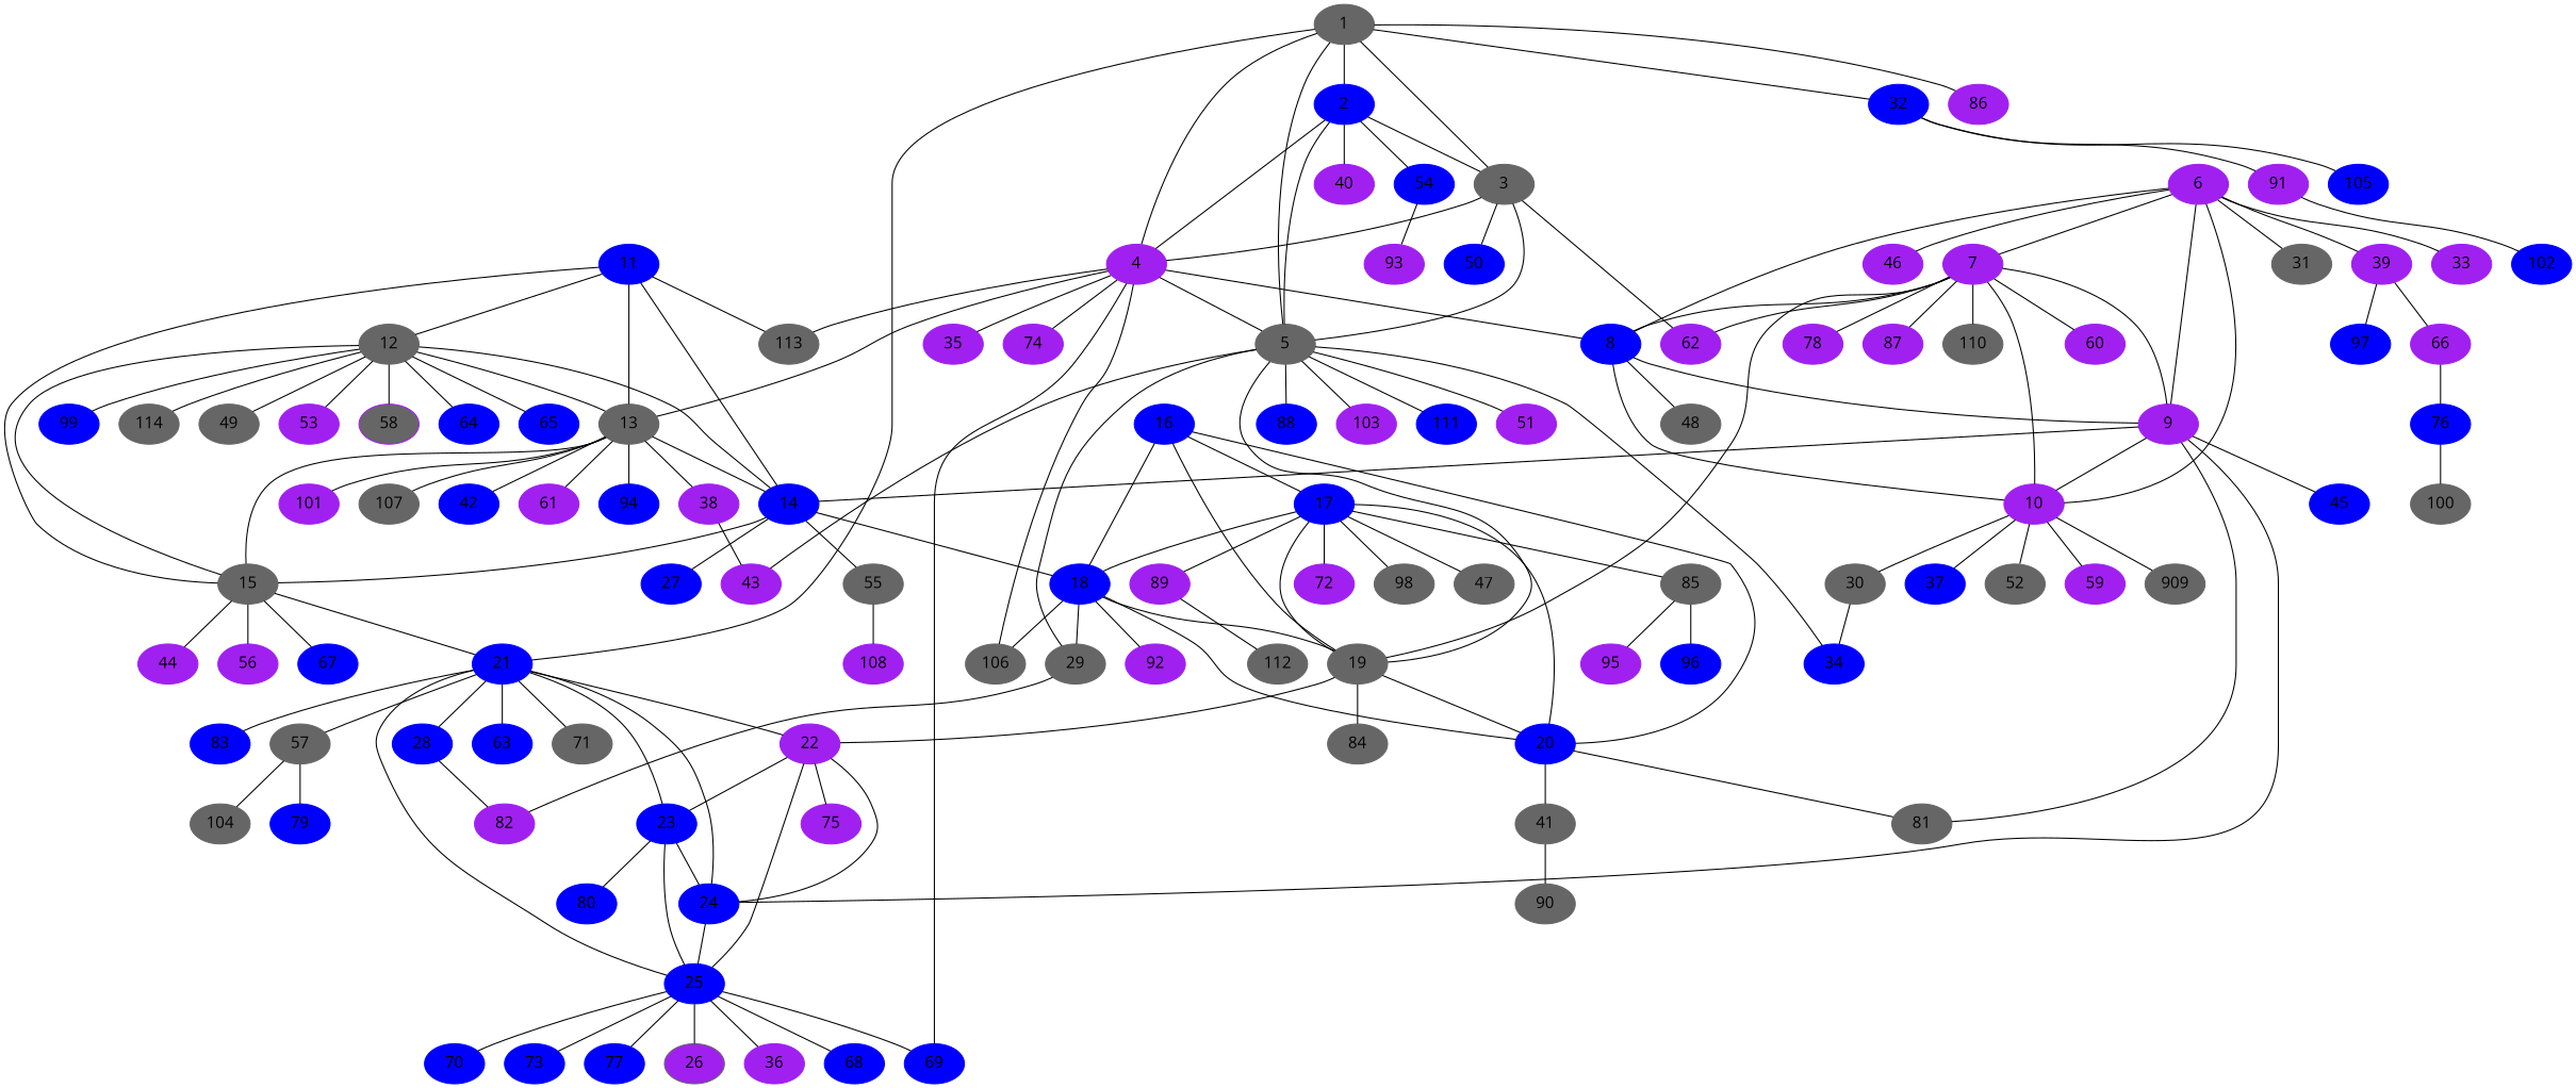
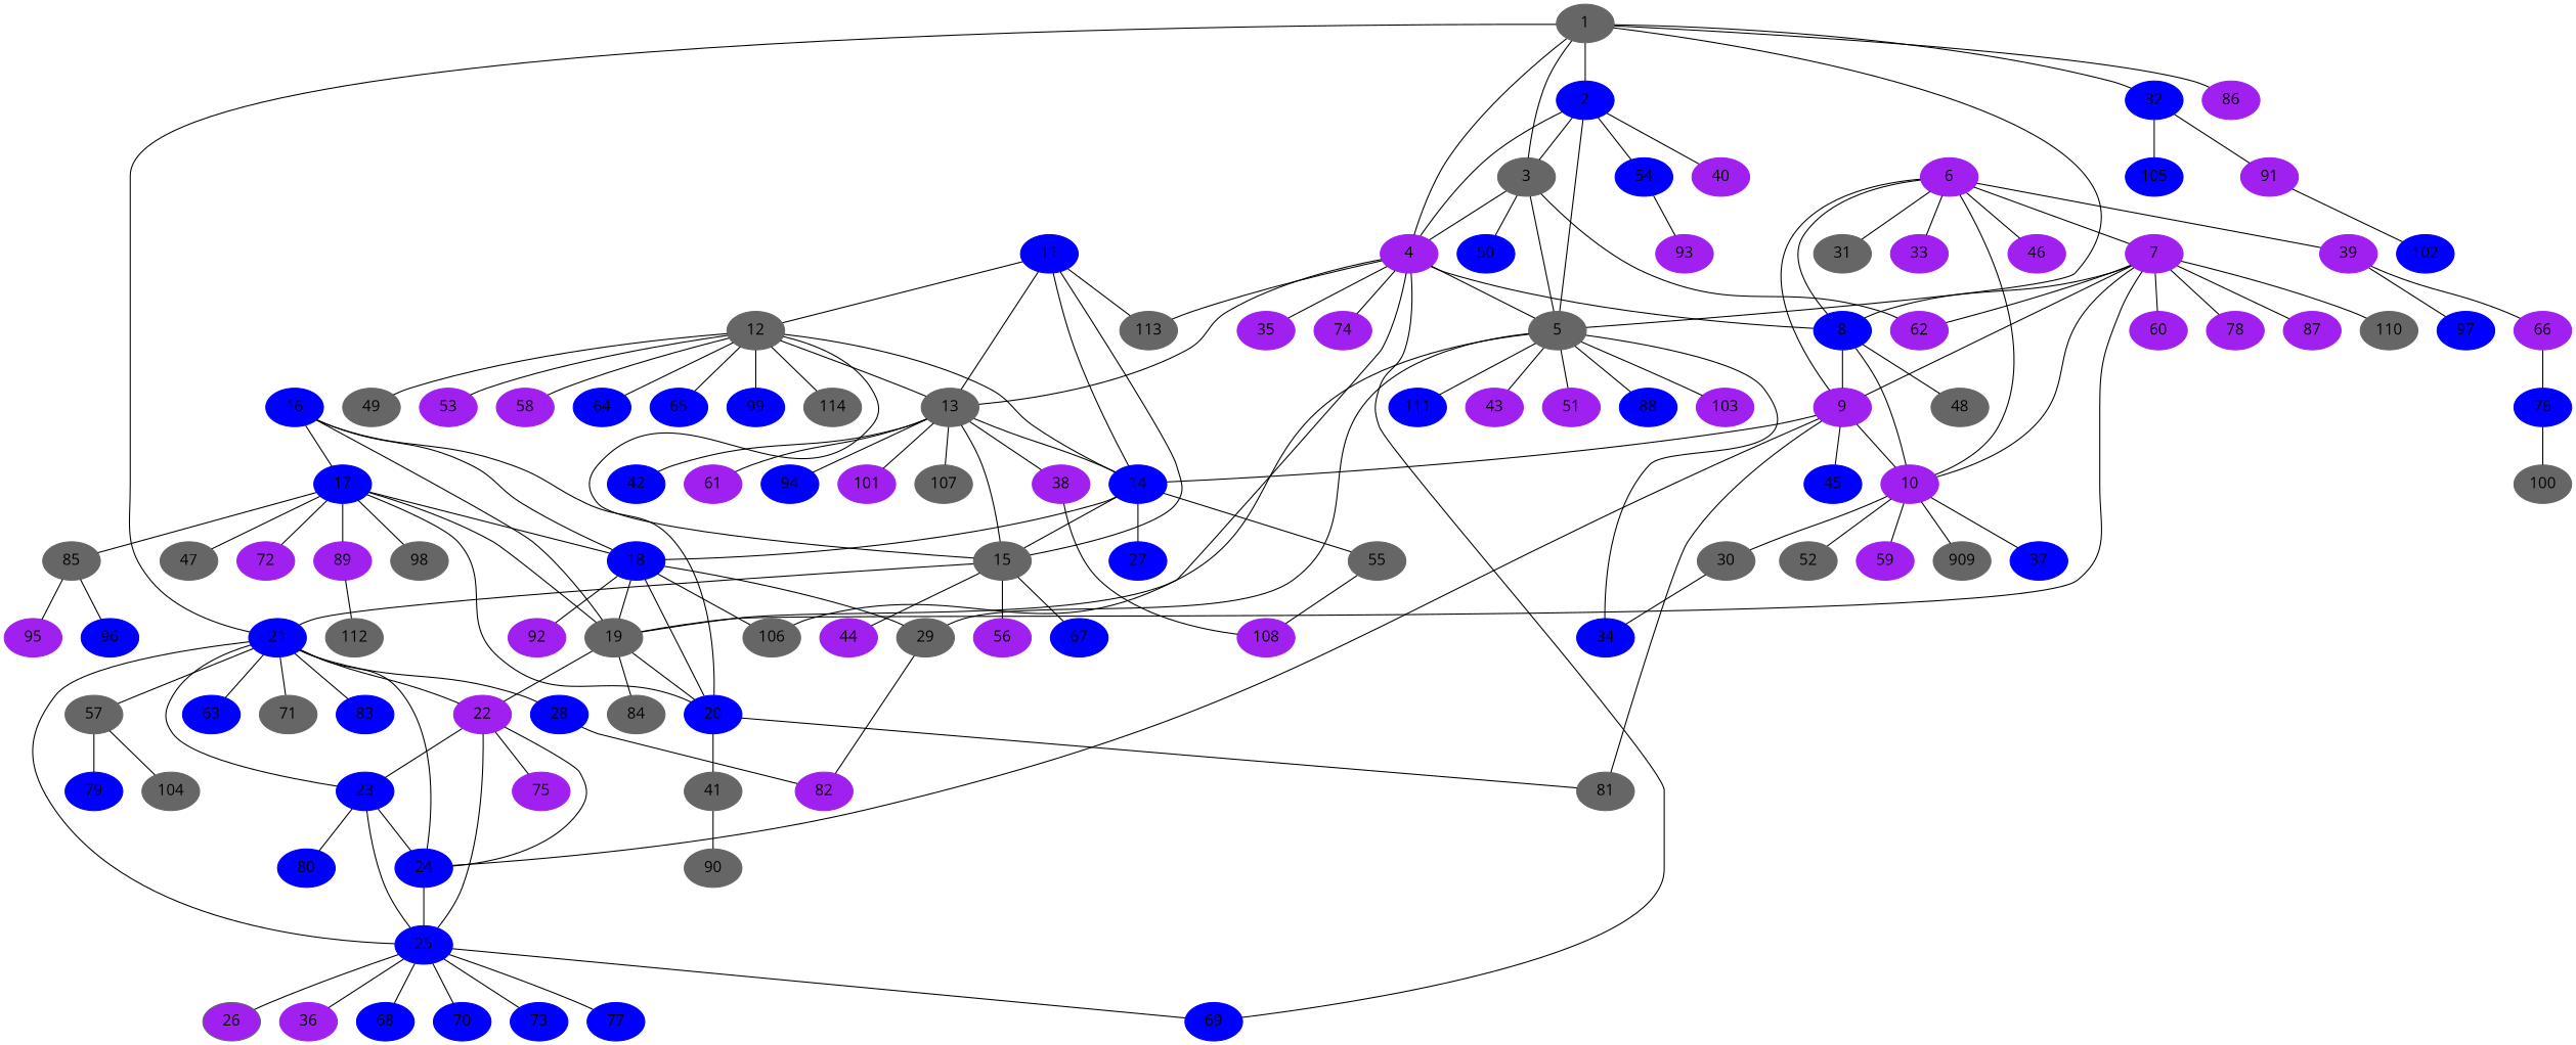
  graph {
    fontname="Open Sans"
    node [color=blue fontname="Open Sans" style=filled]
    edge [fontname="Open Sans"]
    1 [color=gray40]
    2
    3 [color=gray40]
    4 [color=purple]
    5 [color=gray40]
    21
    32
    86 [color=purple]
    40 [color=purple]
    54
    50
    62 [color=purple]
    8
    13 [color=gray40]
    35 [color=purple]
    69
    74 [color=purple]
    106 [color=gray40]
    113 [color=gray40]
    19 [color=gray40]
    29 [color=gray40]
    34
    43 [color=purple]
    51 [color=purple]
    88
    103 [color=purple]
    111
    24
    22 [color=purple]
    23
    25
    28
    57 [color=gray40]
    63
    71 [color=gray40]
    83
    91 [color=purple]
    105
    93 [color=purple]
    9 [color=purple]
    10 [color=purple]
    48 [color=gray40]
    14
    15 [color=gray40]
    38 [color=purple]
    42
    61 [color=purple]
    94
    101 [color=purple]
    107 [color=gray40]
    20
    84 [color=gray40]
    82 [color=purple]
    6 [color=purple]
    7 [color=purple]
    31 [color=gray40]
    33 [color=purple]
    39 [color=purple]
    46 [color=purple]
    60 [color=purple]
    78 [color=purple]
    87 [color=purple]
    110 [color=gray40]
    45
    81 [color=gray40]
    30 [color=gray40]
    37
    52 [color=gray40]
    59 [color=purple]
    n70 [color=gray40 label=909]
    66 [color=purple]
    97
    18
    27
    55 [color=gray40]
    11
    12 [color=gray40]
    49 [color=gray40]
    53 [color=purple]
-   58 [color=purple fillcolor=gray40]
+   58 [color=purple]
    64
    65
    99
    114 [color=gray40]
    44 [color=purple]
    56 [color=purple]
    67
    92 [color=purple]
    108 [color=purple]
    16
    17
    47 [color=gray40]
    72 [color=purple]
    85 [color=gray40]
    89 [color=purple]
    98 [color=gray40]
    41 [color=gray40]
    95 [color=purple]
    96
    112 [color=gray40]
    75 [color=purple]
    90 [color=gray40]
    80
    26 [color=gray40 fillcolor=purple]
    36 [color=purple]
    68
    70
    73
    77
    79
    104 [color=gray40]
    102
    76
    100 [color=gray40]
    1 -- 2
    1 -- 3
    1 -- 4
    1 -- 5
    1 -- 21
    1 -- 32
    1 -- 86
    2 -- 3
    2 -- 4
    2 -- 5
    2 -- 40
    2 -- 54
    3 -- 4
    3 -- 5
    3 -- 50
    3 -- 62
    4 -- 5
    4 -- 8
    4 -- 13
    4 -- 35
    4 -- 69
    4 -- 74
    4 -- 106
    4 -- 113
    5 -- 19
    5 -- 29
    5 -- 34
    5 -- 43
    5 -- 51
    5 -- 88
    5 -- 103
    5 -- 111
    21 -- 24
    21 -- 22
    21 -- 23
    21 -- 25
    21 -- 28
    21 -- 57
    21 -- 63
    21 -- 71
    21 -- 83
    32 -- 91
    32 -- 105
    54 -- 93
    8 -- 9
    8 -- 10
    8 -- 48
    13 -- 14
    13 -- 15
    13 -- 38
    13 -- 42
    13 -- 61
    13 -- 94
    13 -- 101
    13 -- 107
    19 -- 22
    19 -- 20
    19 -- 84
    29 -- 82
    24 -- 25
    22 -- 24
    22 -- 23
    22 -- 25
    22 -- 75
    23 -- 24
    23 -- 25
    23 -- 80
    25 -- 69
    25 -- 26
    25 -- 36
    25 -- 68
    25 -- 70
    25 -- 73
    25 -- 77
    28 -- 82
    57 -- 79
    57 -- 104
    91 -- 102
    9 -- 24
    9 -- 10
    9 -- 14
    9 -- 45
    9 -- 81
    10 -- 30
    10 -- 37
    10 -- 52
    10 -- 59
    10 -- n70
    14 -- 15
    14 -- 18
    14 -- 27
    14 -- 55
    15 -- 21
    15 -- 44
    15 -- 56
    15 -- 67
-   38 -- 43
+   38 -- 108
    20 -- 81
    20 -- 41
    6 -- 8
    6 -- 9
    6 -- 10
    6 -- 7
    6 -- 31
    6 -- 33
    6 -- 39
    6 -- 46
    7 -- 62
    7 -- 8
    7 -- 19
    7 -- 9
    7 -- 10
    7 -- 60
    7 -- 78
    7 -- 87
    7 -- 110
    39 -- 66
    39 -- 97
    30 -- 34
    66 -- 76
    18 -- 106
    18 -- 19
    18 -- 29
    18 -- 20
    18 -- 92
    55 -- 108
    11 -- 13
    11 -- 113
    11 -- 14
    11 -- 15
    11 -- 12
    12 -- 13
    12 -- 14
    12 -- 15
    12 -- 49
    12 -- 53
    12 -- 58
    12 -- 64
    12 -- 65
    12 -- 99
    12 -- 114
    16 -- 19
    16 -- 20
    16 -- 18
    16 -- 17
    17 -- 19
    17 -- 20
    17 -- 18
    17 -- 47
    17 -- 72
    17 -- 85
    17 -- 89
    17 -- 98
    85 -- 95
    85 -- 96
    89 -- 112
    41 -- 90
    76 -- 100
  }
